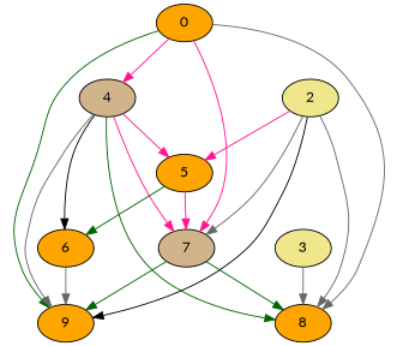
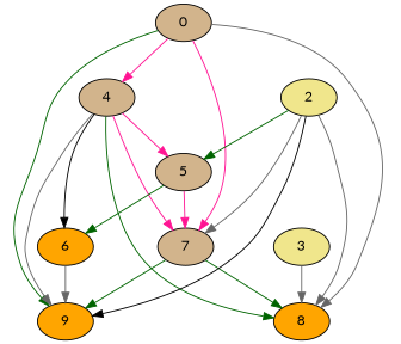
  digraph {
    fontname=Lato
    node [Weight=3 fillcolor=orange fontname=Lato style=filled]
    edge [Weight=24 color=gray40 fontname=Lato]
-   0 [Weight=8]
+   0 [Weight=8 fillcolor=tan]
    4 [fillcolor=tan]
    7 [Weight=2 fillcolor=tan]
    8 [Weight=6]
    9 [Weight=7]
    6 [Weight=4]
-   5 [Weight=4]
+   5 [Weight=4 fillcolor=tan]
    2 [Weight=6 fillcolor=khaki]
    3 [fillcolor=khaki]
    0 -> 4 [Weight=10 color=deeppink]
    0 -> 7 [color=deeppink]
    0 -> 8
    0 -> 9 [Weight=10 color=darkgreen]
    4 -> 7 [Weight=17 color=deeppink]
    4 -> 8 [Weight=20 color=darkgreen]
    4 -> 9 [Weight=7]
    4 -> 6 [Weight=7 color=black]
    4 -> 5 [Weight=27 color=deeppink]
    7 -> 8 [Weight=20 color=darkgreen]
    7 -> 9 [Weight=20 color=darkgreen]
    6 -> 9 [Weight=20]
    5 -> 7 [Weight=31 color=deeppink]
    5 -> 6 [color=darkgreen]
    2 -> 7 [Weight=31]
    2 -> 8 [Weight=31]
    2 -> 9 [color=black]
-   2 -> 5 [color=deeppink]
+   2 -> 5 [color=darkgreen]
    3 -> 8 [Weight=14]
  }
